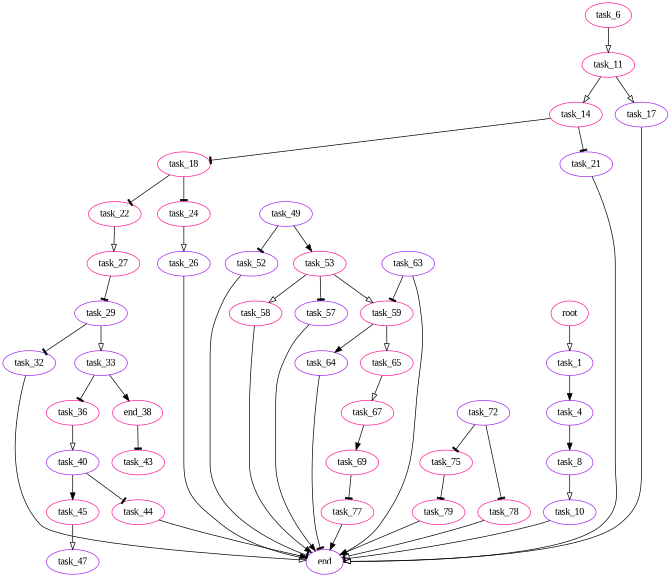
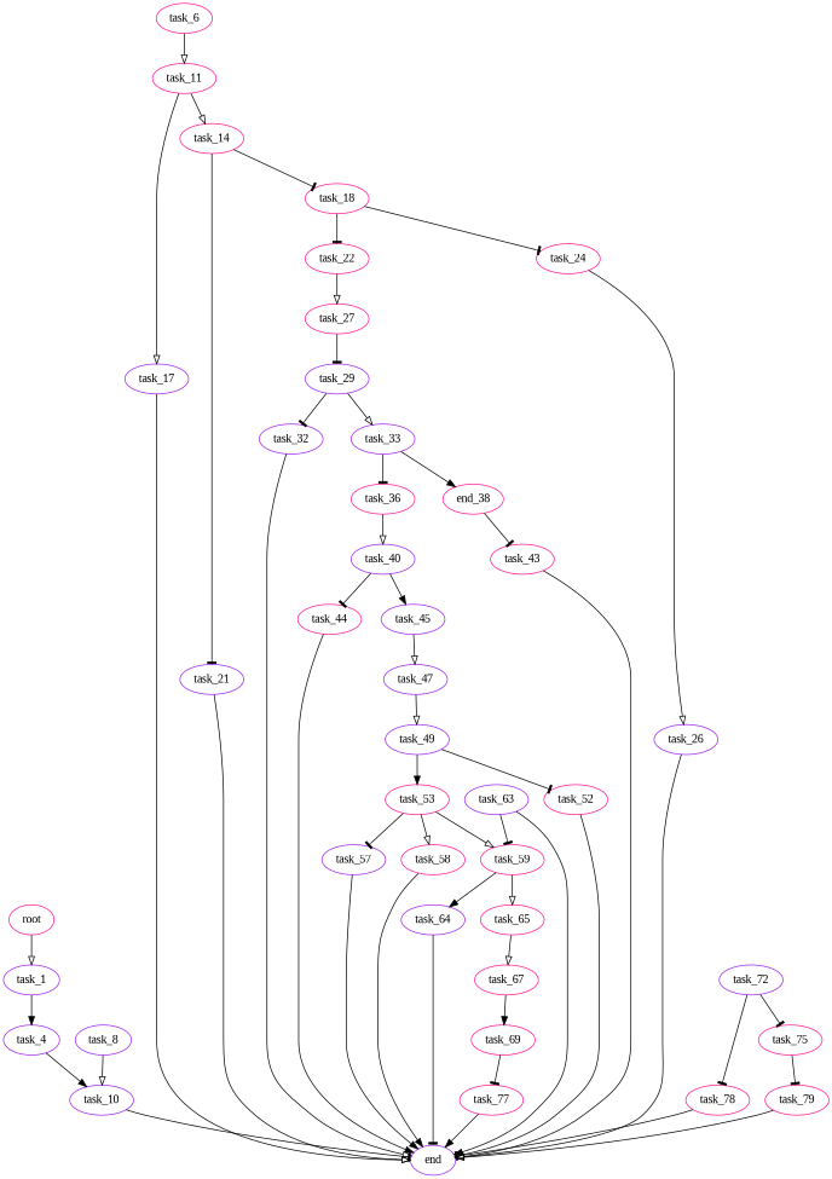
  digraph {
    fontname="Liberation Serif"
    node [color=deeppink fontname="Liberation Serif"]
    edge [arrowhead=onormal fontname="Liberation Serif"]
    task_1 [color=purple]
    root
    task_4 [color=purple]
    task_8 [color=purple]
    task_6
    task_11
    task_10 [color=purple]
    task_14
    task_17 [color=purple]
    end [color=purple]
    task_18
    task_21 [color=purple]
    task_22
    task_24
    task_27
    task_26 [color=purple]
    task_29 [color=purple]
    task_32 [color=purple]
    task_33 [color=purple]
    task_36
    n21 [label=end_38]
    task_40 [color=purple]
    task_43
    task_44
-   task_45
+   task_45 [color=purple]
    task_47 [color=purple]
    task_49 [color=purple]
-   task_52 [color=purple]
+   task_52
    task_53
    task_57 [color=purple]
    task_58
    task_59
    task_64 [color=purple]
    task_65
    task_63 [color=purple]
    task_67
    task_69
    task_77
    task_72 [color=purple]
    task_75
    task_78
    task_79
    task_1 -> task_4 [arrowhead=normal]
    root -> task_1
-   task_4 -> task_8 [arrowhead=normal]
+   task_4 -> task_10 [arrowhead=normal]
    task_8 -> task_10
    task_6 -> task_11
    task_11 -> task_14
    task_11 -> task_17
    task_10 -> end [arrowhead=tee]
    task_14 -> task_18 [arrowhead=tee]
    task_14 -> task_21 [arrowhead=tee]
    task_17 -> end
    task_18 -> task_22 [arrowhead=tee]
    task_18 -> task_24 [arrowhead=tee]
    task_21 -> end
    task_22 -> task_27
    task_24 -> task_26
    task_27 -> task_29 [arrowhead=tee]
    task_26 -> end
    task_29 -> task_32 [arrowhead=tee]
    task_29 -> task_33
    task_32 -> end
    task_33 -> task_36 [arrowhead=tee]
    task_33 -> n21 [arrowhead=normal]
    task_36 -> task_40
    n21 -> task_43 [arrowhead=tee]
    task_40 -> task_44 [arrowhead=tee]
    task_40 -> task_45 [arrowhead=normal]
+   task_43 -> end
    task_44 -> end [arrowhead=normal]
    task_45 -> task_47
+   task_47 -> task_49
    task_49 -> task_52 [arrowhead=tee]
    task_49 -> task_53 [arrowhead=normal]
    task_52 -> end [arrowhead=tee]
    task_53 -> task_57 [arrowhead=tee]
    task_53 -> task_58
    task_53 -> task_59
    task_57 -> end [arrowhead=normal]
    task_58 -> end [arrowhead=normal]
    task_59 -> task_64 [arrowhead=normal]
    task_59 -> task_65
    task_64 -> end [arrowhead=tee]
    task_65 -> task_67
    task_63 -> end [arrowhead=normal]
    task_63 -> task_59 [arrowhead=tee]
    task_67 -> task_69 [arrowhead=normal]
    task_69 -> task_77 [arrowhead=tee]
    task_77 -> end [arrowhead=normal]
    task_72 -> task_75 [arrowhead=tee]
    task_72 -> task_78 [arrowhead=tee]
    task_75 -> task_79 [arrowhead=tee]
    task_78 -> end
    task_79 -> end
  }
